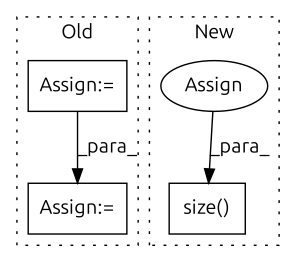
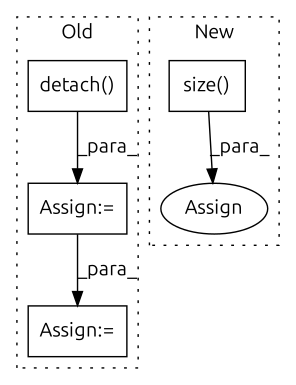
  digraph {
    fontname=Ubuntu
    node [a=75 fontname=Ubuntu l=3 shape=box]
    edge [fontname=Ubuntu]
+   n1 [l=18 label="detach()" s=1358]
    n2 [a=68 label="Assign:=" s=1320]
    n3 [a=68 label="Assign:=" s=1501]
    n4 [l="7,1" label="size()" s="1728,1736"]
    n5 [a=76 l=1 label=Assign s=1735 shape=ellipse]
    subgraph cluster_1 {
      label=Old
      style=dotted
+     n1
      n2
      n3
    }
    subgraph cluster_2 {
      label=New
      style=dotted
      n4
      n5
    }
+   n1 -> n2 [label=_para_]
    n2 -> n3 [label=_para_]
-   n5 -> n4 [label=_para_]
+   n4 -> n5 [label=_para_]
  }
